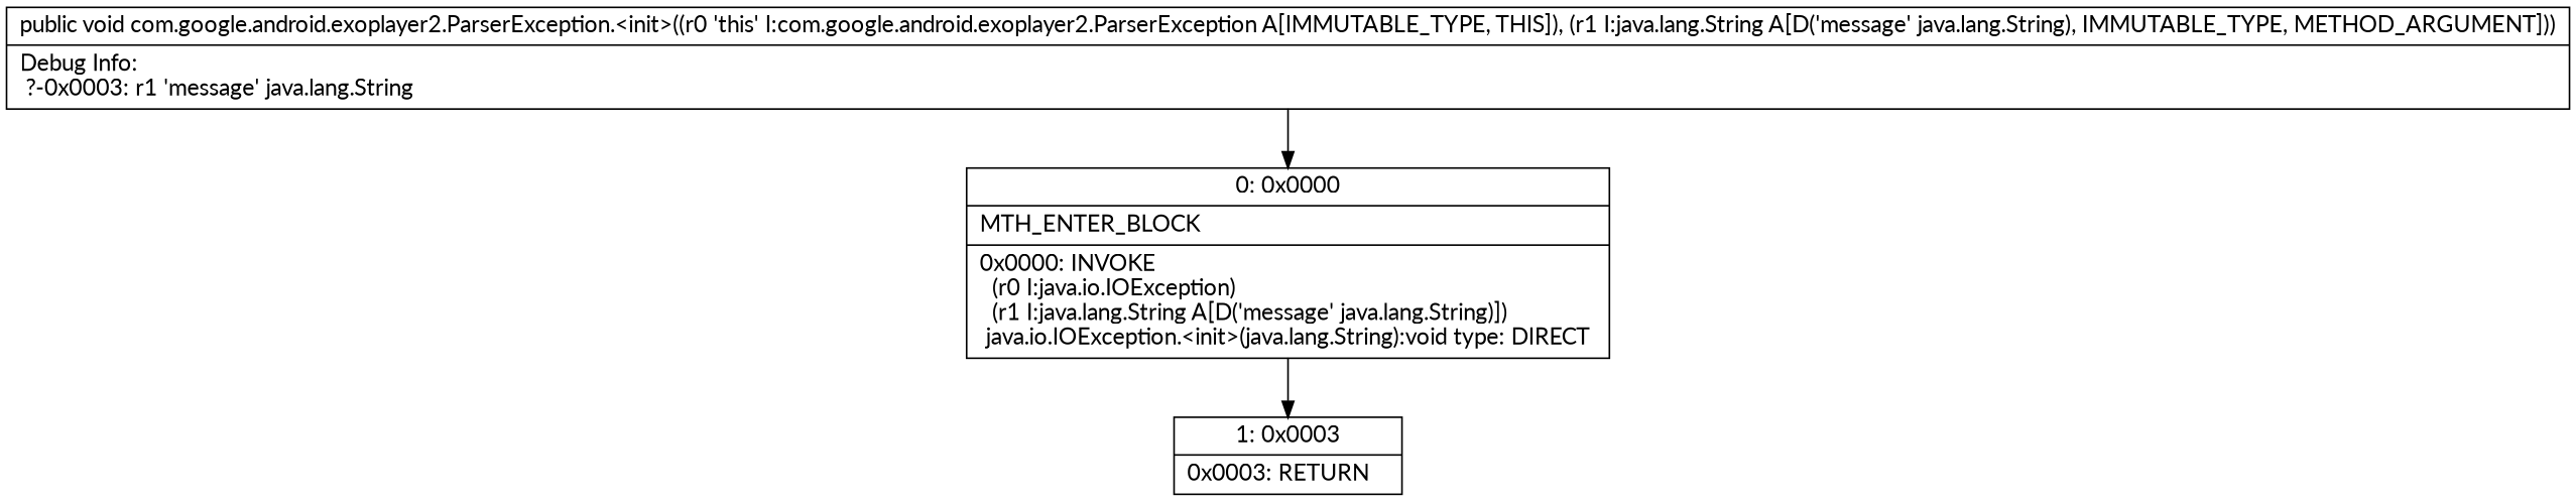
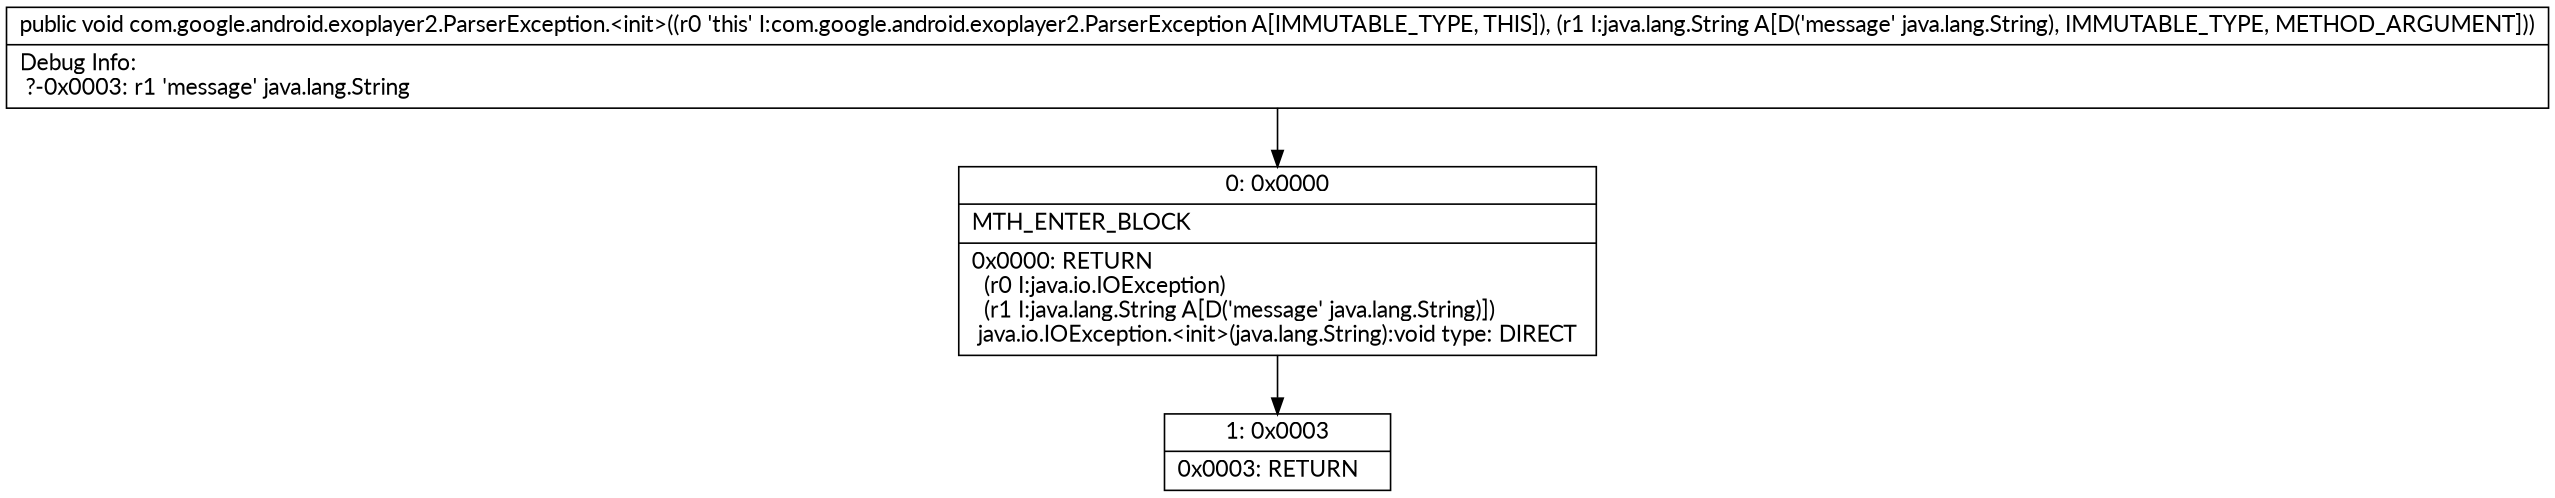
  digraph {
    fontname=Lato
    node [shape=record fontname=Lato]
    edge [fontname=Lato]
-   n1 [label="{0\:\ 0x0000|MTH_ENTER_BLOCK\l|0x0000: INVOKE  \l  (r0 I:java.io.IOException)\l  (r1 I:java.lang.String A[D('message' java.lang.String)])\l java.io.IOException.\<init\>(java.lang.String):void type: DIRECT \l}"]
+   n1 [label="{0\:\ 0x0000|MTH_ENTER_BLOCK\l|0x0000: RETURN  \l  (r0 I:java.io.IOException)\l  (r1 I:java.lang.String A[D('message' java.lang.String)])\l java.io.IOException.\<init\>(java.lang.String):void type: DIRECT \l}"]
    n2 [label="{1\:\ 0x0003|0x0003: RETURN   \l}"]
    n3 [label="{public void com.google.android.exoplayer2.ParserException.\<init\>((r0 'this' I:com.google.android.exoplayer2.ParserException A[IMMUTABLE_TYPE, THIS]), (r1 I:java.lang.String A[D('message' java.lang.String), IMMUTABLE_TYPE, METHOD_ARGUMENT]))  | Debug Info:\l  ?\-0x0003: r1 'message' java.lang.String\l}"]
    n1 -> n2
    n3 -> n1
  }
